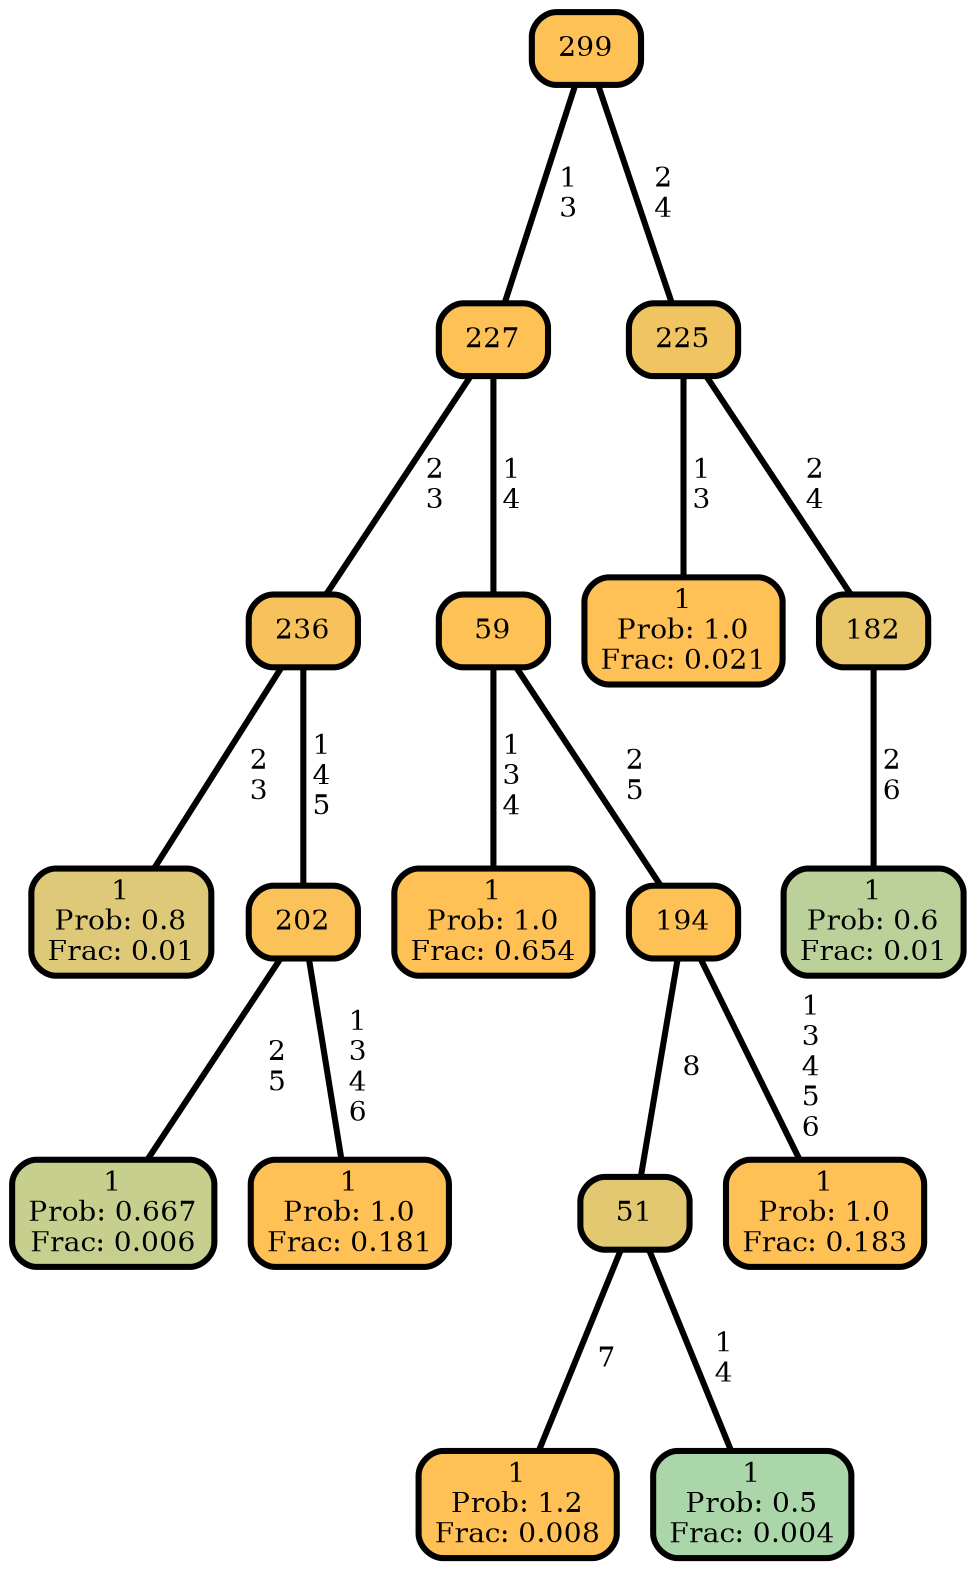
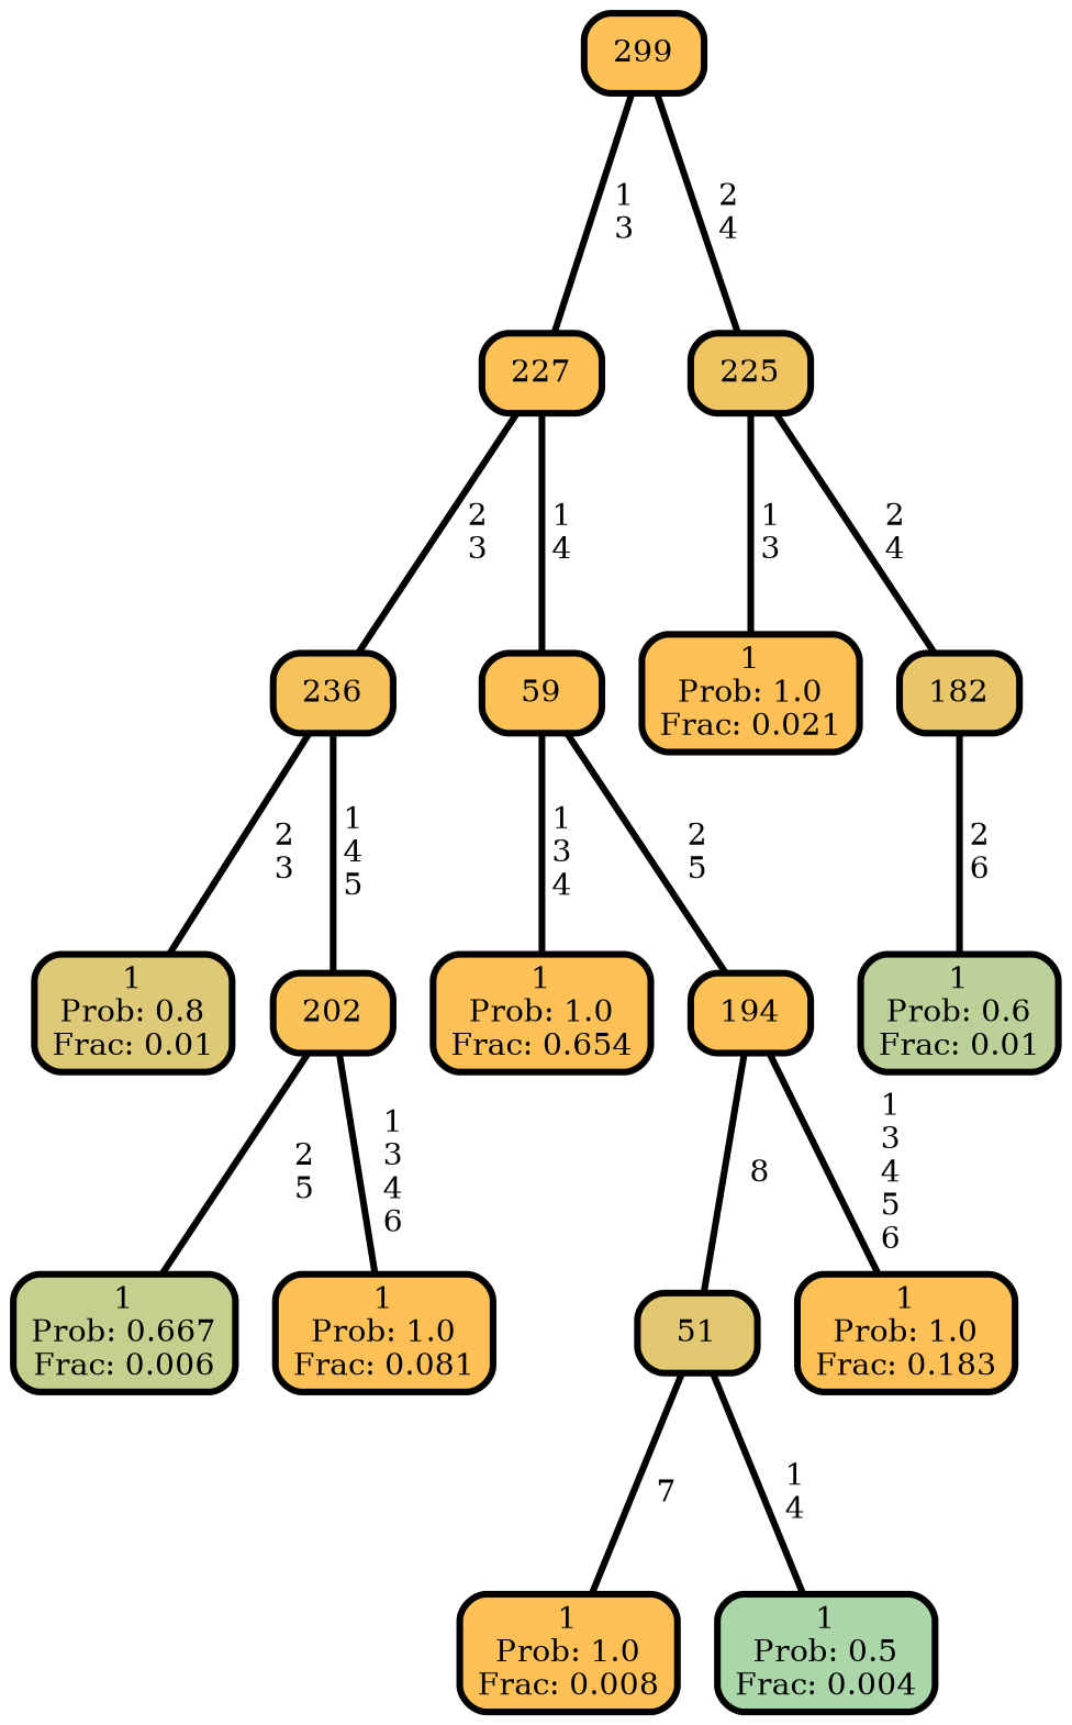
  graph {
    fontname="DejaVu Serif"
    ranksep="0 equally"
    splines=straight
    node [color=black fillcolor="#ffc155" fontcolor=black fontname="DejaVu Serif" penwidth=3 shape=box style="filled, rounded"]
    edge [color=black fontname="DejaVu Serif" penwidth=3]
    n1 [fillcolor="#ddc977" label="1\nProb: 0.8\nFrac: 0.01"]
    n2 [fillcolor="#f7c25c" label=236]
    n3 [fillcolor="#fac259" label=202]
    n4 [fillcolor="#c6cf8d" label="1\nProb: 0.667\nFrac: 0.006"]
-   n5 [label="1\nProb: 1.0\nFrac: 0.181"]
+   n5 [label="1\nProb: 1.0\nFrac: 0.081"]
    n6 [fillcolor="#fdc156" label=227]
    n7 [fillcolor="#fec155" label=59]
    n8 [label="1\nProb: 1.0\nFrac: 0.654"]
    n9 [fillcolor="#fdc156" label=194]
    n10 [fillcolor="#e2c871" label=51]
    n11 [label="1\nProb: 1.0\nFrac: 0.183"]
-   n12 [label="1\nProb: 1.2\nFrac: 0.008"]
+   n12 [label="1\nProb: 1.0\nFrac: 0.008"]
    n13 [fillcolor="#aad6aa" label="1\nProb: 0.5\nFrac: 0.004"]
    n14 [fillcolor="#fdc156" label=299]
    n15 [fillcolor="#f1c462" label=225]
    n16 [label="1\nProb: 1.0\nFrac: 0.021"]
    n17 [fillcolor="#e9c66a" label=182]
    n18 [fillcolor="#bbd199" label="1\nProb: 0.6\nFrac: 0.01"]
    subgraph sub_1 {
      rank=same
    }
    n2 -- n1 [label=" 2\n 3"]
    n2 -- n3 [label=" 1\n 4\n 5"]
    n3 -- n4 [label=" 2\n 5"]
    n3 -- n5 [label=" 1\n 3\n 4\n 6"]
    n6 -- n2 [label=" 2\n 3"]
    n6 -- n7 [label=" 1\n 4"]
    n7 -- n8 [label=" 1\n 3\n 4"]
    n7 -- n9 [label=" 2\n 5"]
    n9 -- n10 [label=" 8"]
    n9 -- n11 [label=" 1\n 3\n 4\n 5\n 6"]
    n10 -- n12 [label=" 7"]
    n10 -- n13 [label=" 1\n 4"]
    n14 -- n6 [label=" 1\n 3"]
    n14 -- n15 [label=" 2\n 4"]
    n15 -- n16 [label=" 1\n 3"]
    n15 -- n17 [label=" 2\n 4"]
    n17 -- n18 [label=" 2\n 6"]
  }
